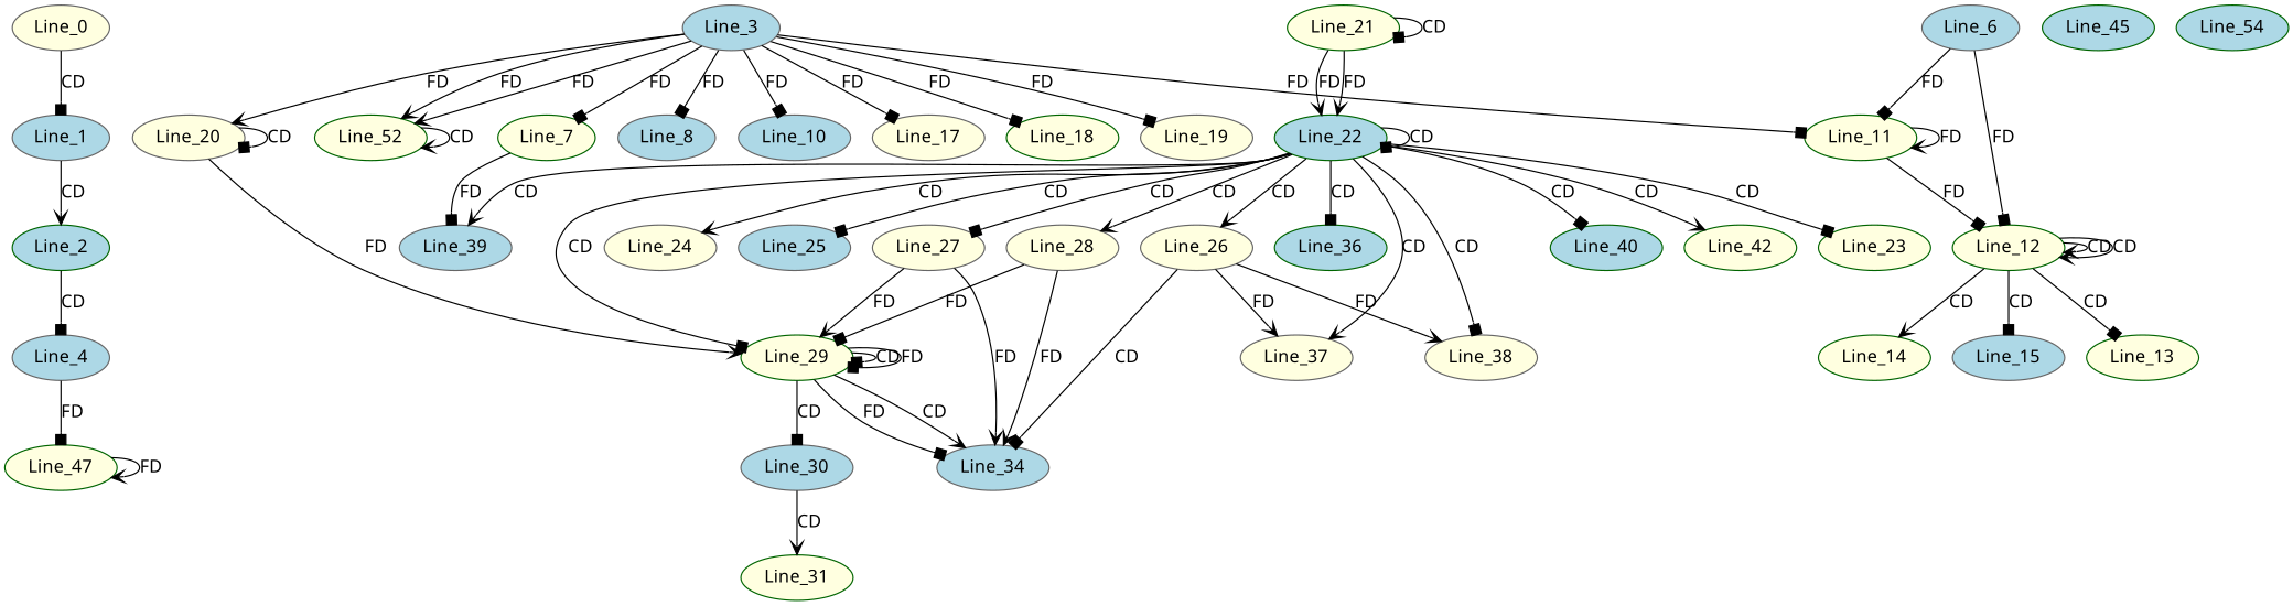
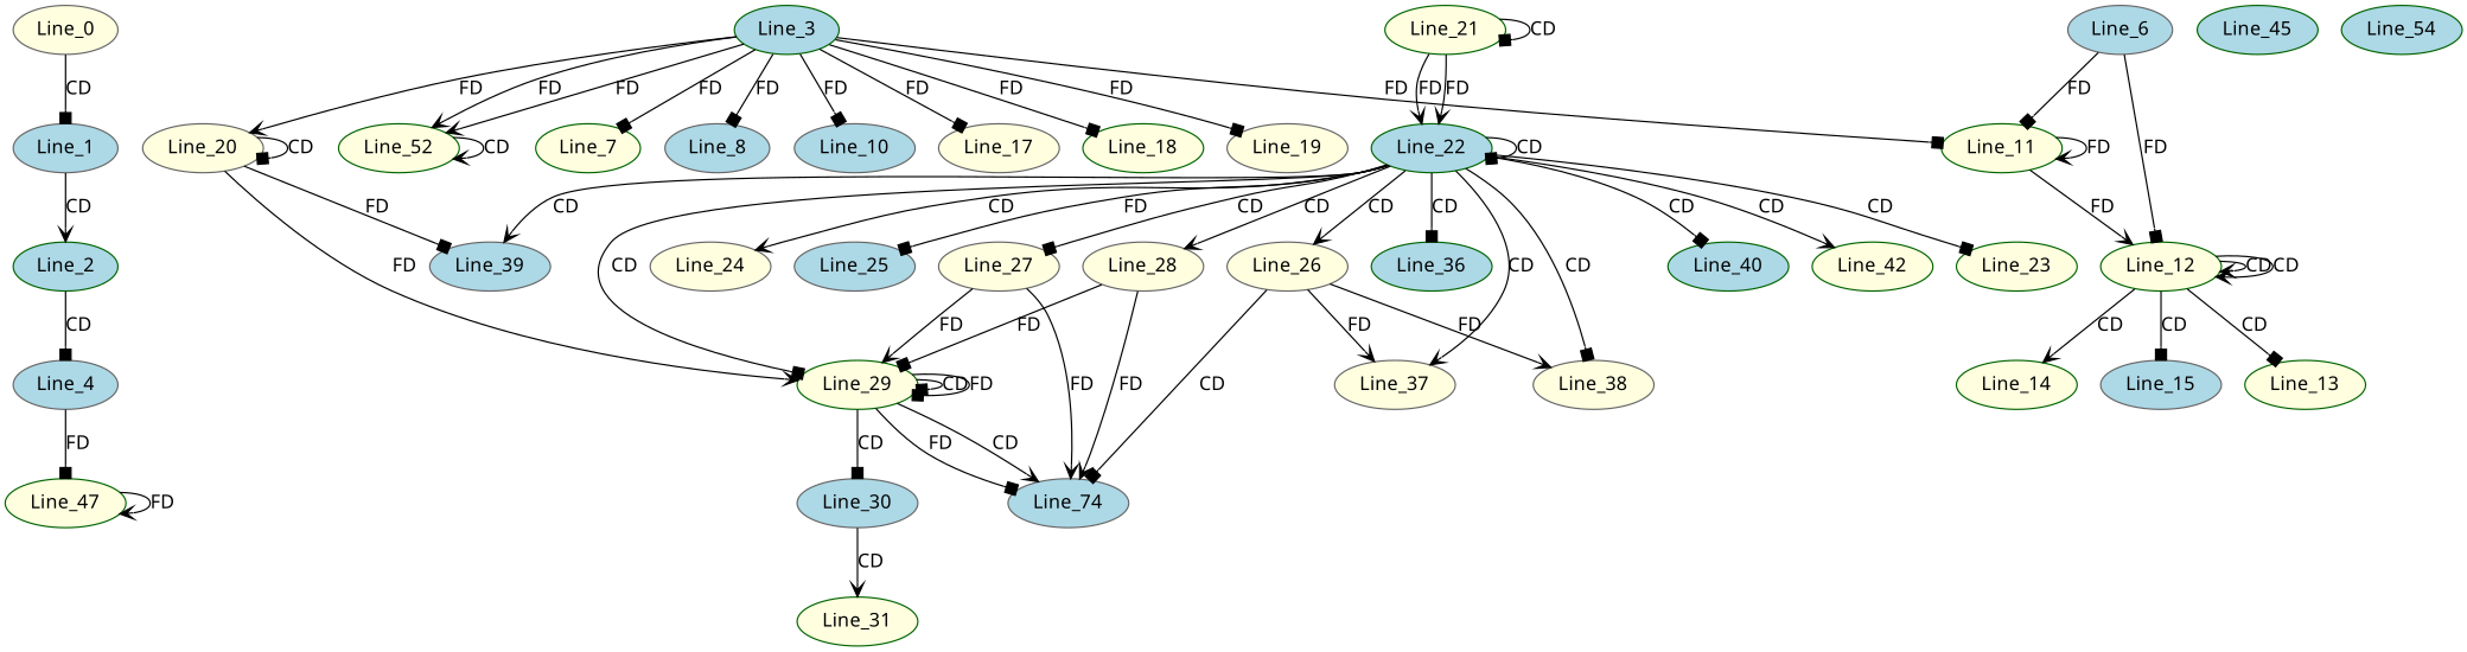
  digraph {
    fontname="Noto Sans"
    node [color=gray40 fillcolor=lightyellow fontname="Noto Sans" style=filled]
    edge [arrowhead=box fontname="Noto Sans"]
    Line_1 [fillcolor=lightblue]
    Line_0
    Line_2 [color=darkgreen fillcolor=lightblue]
    Line_4 [fillcolor=lightblue]
-   Line_3 [fillcolor=lightblue]
+   Line_3 [color=darkgreen fillcolor=lightblue]
    Line_7 [color=darkgreen]
    Line_8 [fillcolor=lightblue]
    Line_10 [fillcolor=lightblue]
    Line_11 [color=darkgreen]
    Line_17
    Line_18 [color=darkgreen]
    Line_19
    Line_20
    Line_52 [color=darkgreen]
    Line_47 [color=darkgreen]
    Line_12 [color=darkgreen]
    Line_13 [color=darkgreen]
    Line_29 [color=darkgreen]
    Line_39 [fillcolor=lightblue]
    Line_6 [fillcolor=lightblue]
    Line_14 [color=darkgreen]
    Line_15 [fillcolor=lightblue]
-   Line_34 [fillcolor=lightblue]
+   Line_34 [fillcolor=lightblue label=Line_74]
    Line_30 [fillcolor=lightblue]
    Line_21 [color=darkgreen]
    Line_22 [color=darkgreen fillcolor=lightblue]
    Line_23 [color=darkgreen]
    Line_24
    Line_25 [fillcolor=lightblue]
    Line_26
    Line_27
    Line_28
    Line_36 [color=darkgreen fillcolor=lightblue]
    Line_37
    Line_38
    Line_40 [color=darkgreen fillcolor=lightblue]
    Line_42 [color=darkgreen]
    Line_31 [color=darkgreen]
    Line_45 [color=darkgreen fillcolor=lightblue]
    Line_54 [color=darkgreen fillcolor=lightblue]
    Line_1 -> Line_2 [arrowhead=vee label=CD]
    Line_0 -> Line_1 [label=CD]
    Line_2 -> Line_4 [label=CD]
    Line_4 -> Line_47 [label=FD]
    Line_3 -> Line_7 [label=FD]
    Line_3 -> Line_8 [label=FD]
    Line_3 -> Line_10 [label=FD]
    Line_3 -> Line_11 [label=FD]
    Line_3 -> Line_17 [label=FD]
    Line_3 -> Line_18 [label=FD]
    Line_3 -> Line_19 [label=FD]
    Line_3 -> Line_20 [arrowhead=vee label=FD]
    Line_3 -> Line_52 [arrowhead=vee label=FD]
    Line_3 -> Line_52 [arrowhead=vee label=FD]
    Line_11 -> Line_11 [arrowhead=vee label=FD]
-   Line_11 -> Line_12 [label=FD]
+   Line_11 -> Line_12 [arrowhead=vee label=FD]
    Line_20 -> Line_20 [label=CD]
    Line_20 -> Line_29 [arrowhead=vee label=FD]
-   Line_7 -> Line_39 [label=FD]
+   Line_20 -> Line_39 [label=FD]
    Line_52 -> Line_52 [arrowhead=vee label=CD]
    Line_47 -> Line_47 [arrowhead=vee label=FD]
    Line_12 -> Line_12 [arrowhead=vee label=CD]
    Line_12 -> Line_12 [arrowhead=vee label=CD]
    Line_12 -> Line_13 [label=CD]
    Line_12 -> Line_14 [arrowhead=vee label=CD]
    Line_12 -> Line_15 [label=CD]
    Line_29 -> Line_29 [label=CD]
    Line_29 -> Line_29 [label=FD]
    Line_29 -> Line_34 [arrowhead=vee label=CD]
    Line_29 -> Line_34 [label=FD]
    Line_29 -> Line_30 [label=CD]
    Line_6 -> Line_11 [label=FD]
    Line_6 -> Line_12 [label=FD]
    Line_30 -> Line_31 [arrowhead=vee label=CD]
    Line_21 -> Line_21 [label=CD]
    Line_21 -> Line_22 [arrowhead=vee label=FD]
    Line_21 -> Line_22 [arrowhead=vee label=FD]
    Line_22 -> Line_29 [label=CD]
    Line_22 -> Line_39 [arrowhead=vee label=CD]
    Line_22 -> Line_22 [label=CD]
    Line_22 -> Line_23 [label=CD]
    Line_22 -> Line_24 [arrowhead=vee label=CD]
-   Line_22 -> Line_25 [label=CD]
+   Line_22 -> Line_25 [label=FD]
    Line_22 -> Line_26 [arrowhead=vee label=CD]
    Line_22 -> Line_27 [label=CD]
    Line_22 -> Line_28 [arrowhead=vee label=CD]
    Line_22 -> Line_36 [label=CD]
    Line_22 -> Line_37 [arrowhead=vee label=CD]
    Line_22 -> Line_38 [label=CD]
    Line_22 -> Line_40 [label=CD]
    Line_22 -> Line_42 [arrowhead=vee label=CD]
    Line_26 -> Line_34 [label=CD]
    Line_26 -> Line_37 [arrowhead=vee label=FD]
    Line_26 -> Line_38 [arrowhead=vee label=FD]
    Line_27 -> Line_29 [arrowhead=vee label=FD]
    Line_27 -> Line_34 [arrowhead=vee label=FD]
    Line_28 -> Line_29 [label=FD]
    Line_28 -> Line_34 [arrowhead=vee label=FD]
  }
